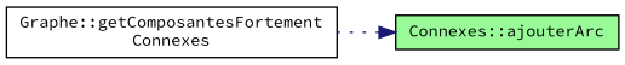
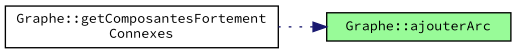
  digraph {
    rankdir=RL
    fontname="Source Code Pro"
    node [color=black fontname="Source Code Pro" fontsize=10 shape=record style=filled]
-   n1 [fillcolor=palegreen fontcolor=black height=0.2 label="Connexes::ajouterArc" width=0.4]
+   n1 [fillcolor=palegreen fontcolor=black height=0.2 label="Graphe::ajouterArc" width=0.4]
    n2 [fillcolor=white height=0.2 label="Graphe::getComposantesFortement\lConnexes" width=0.4]
    n1 -> n2 [color=midnightblue dir=back fontname="Source Code Pro" fontsize=10 labelfontname=Helvetica labelfontsize=10 style=dotted]
  }
